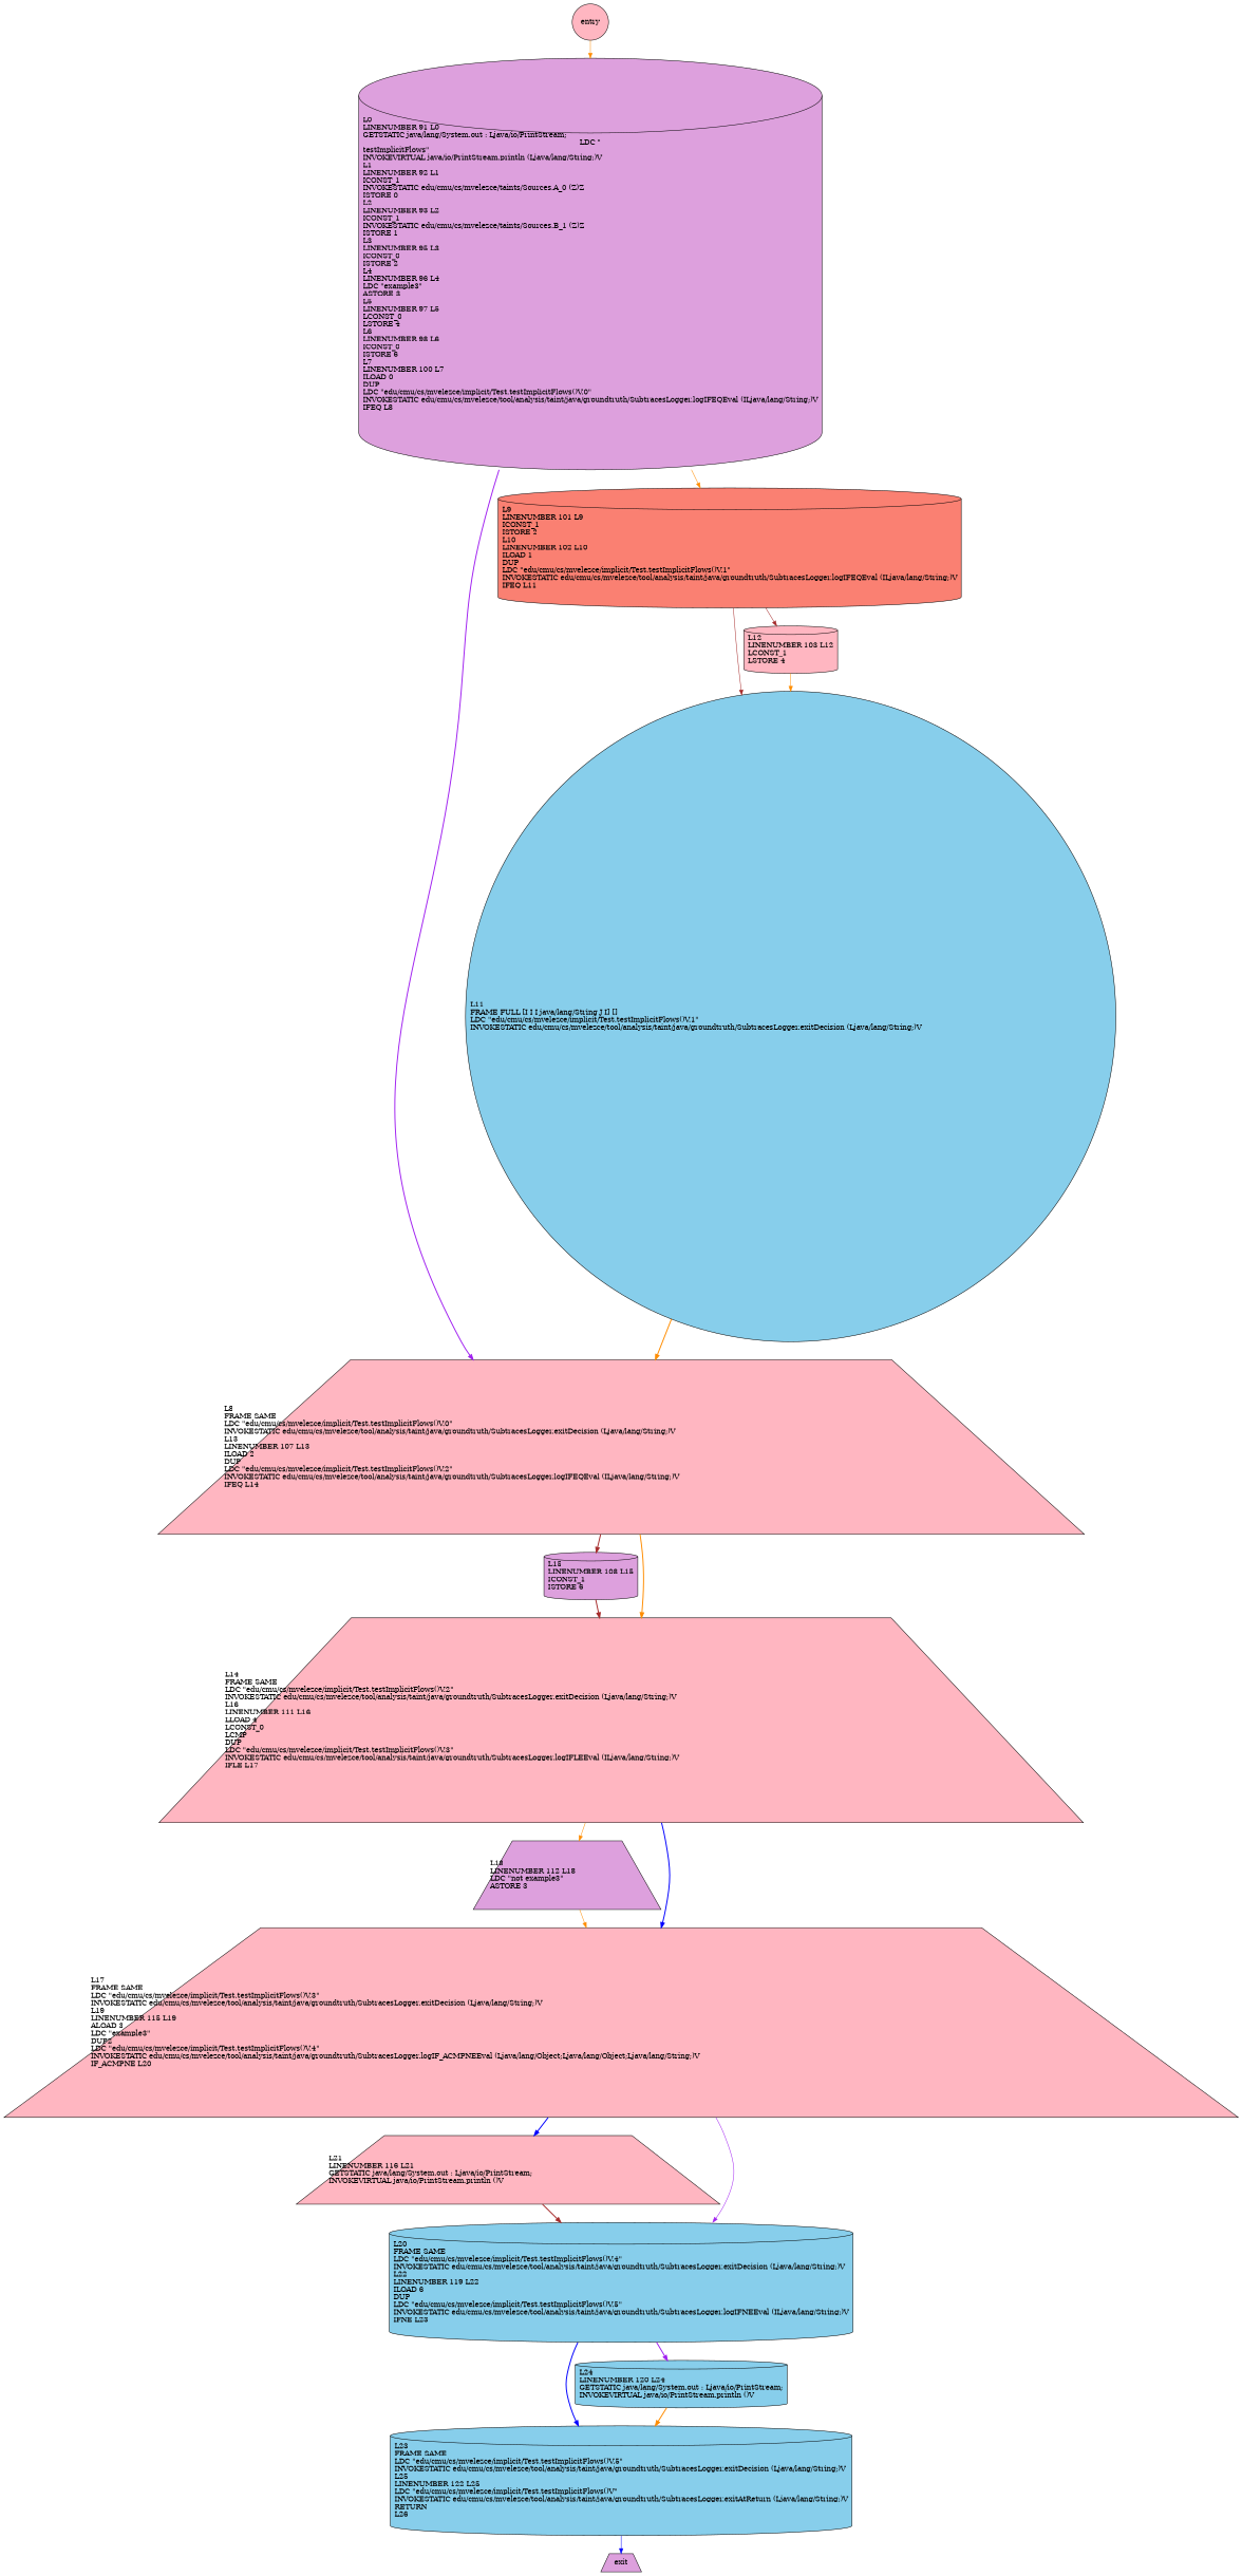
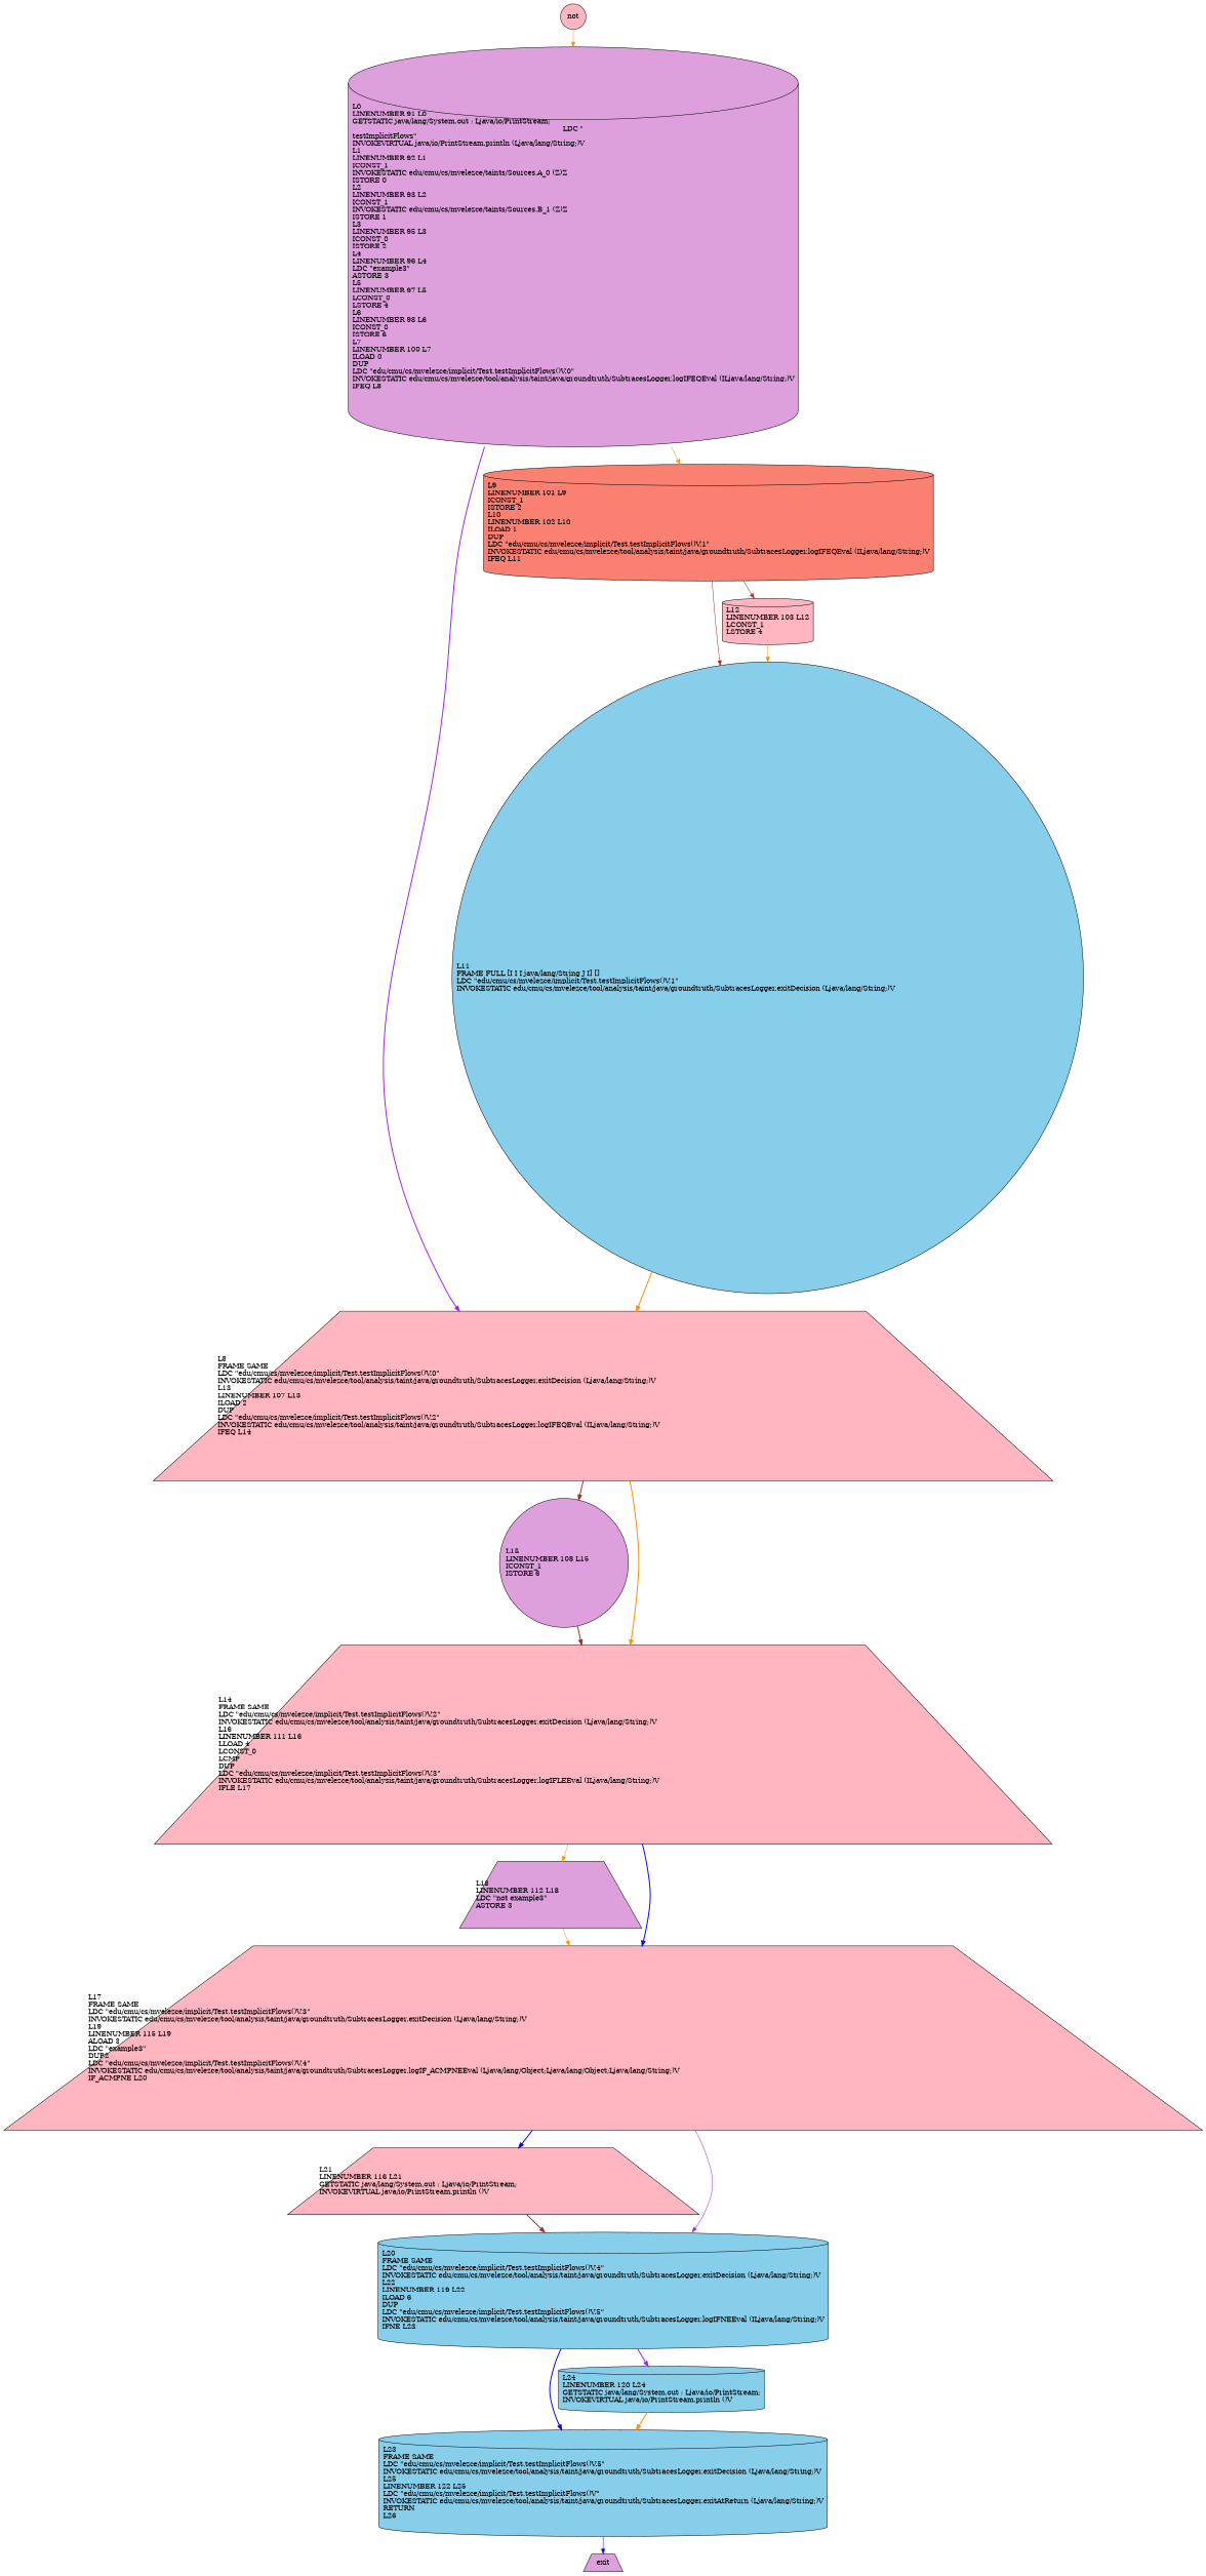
  digraph {
    node [fillcolor=lightpink shape=cylinder style=filled]
    edge [color=darkorange style=bold]
    n1 [fillcolor=skyblue label="L23\lFRAME SAME\lLDC \"edu/cmu/cs/mvelezce/implicit/Test.testImplicitFlows()V.5\"\lINVOKESTATIC edu/cmu/cs/mvelezce/tool/analysis/taint/java/groundtruth/SubtracesLogger.exitDecision (Ljava/lang/String;)V\lL25\lLINENUMBER 122 L25\lLDC \"edu/cmu/cs/mvelezce/implicit/Test.testImplicitFlows()V\"\lINVOKESTATIC edu/cmu/cs/mvelezce/tool/analysis/taint/java/groundtruth/SubtracesLogger.exitAtReturn (Ljava/lang/String;)V\lRETURN\lL26\l"]
    exit [fillcolor=plum shape=trapezium]
    n3 [fillcolor=plum label="L0\lLINENUMBER 91 L0\lGETSTATIC java/lang/System.out : Ljava/io/PrintStream;\lLDC \"\ntestImplicitFlows\"\lINVOKEVIRTUAL java/io/PrintStream.println (Ljava/lang/String;)V\lL1\lLINENUMBER 92 L1\lICONST_1\lINVOKESTATIC edu/cmu/cs/mvelezce/taints/Sources.A_0 (Z)Z\lISTORE 0\lL2\lLINENUMBER 93 L2\lICONST_1\lINVOKESTATIC edu/cmu/cs/mvelezce/taints/Sources.B_1 (Z)Z\lISTORE 1\lL3\lLINENUMBER 95 L3\lICONST_0\lISTORE 2\lL4\lLINENUMBER 96 L4\lLDC \"example3\"\lASTORE 3\lL5\lLINENUMBER 97 L5\lLCONST_0\lLSTORE 4\lL6\lLINENUMBER 98 L6\lICONST_0\lISTORE 6\lL7\lLINENUMBER 100 L7\lILOAD 0\lDUP\lLDC \"edu/cmu/cs/mvelezce/implicit/Test.testImplicitFlows()V.0\"\lINVOKESTATIC edu/cmu/cs/mvelezce/tool/analysis/taint/java/groundtruth/SubtracesLogger.logIFEQEval (ILjava/lang/String;)V\lIFEQ L8\l"]
    n4 [label="L8\lFRAME SAME\lLDC \"edu/cmu/cs/mvelezce/implicit/Test.testImplicitFlows()V.0\"\lINVOKESTATIC edu/cmu/cs/mvelezce/tool/analysis/taint/java/groundtruth/SubtracesLogger.exitDecision (Ljava/lang/String;)V\lL13\lLINENUMBER 107 L13\lILOAD 2\lDUP\lLDC \"edu/cmu/cs/mvelezce/implicit/Test.testImplicitFlows()V.2\"\lINVOKESTATIC edu/cmu/cs/mvelezce/tool/analysis/taint/java/groundtruth/SubtracesLogger.logIFEQEval (ILjava/lang/String;)V\lIFEQ L14\l" shape=trapezium]
    n5 [fillcolor=salmon label="L9\lLINENUMBER 101 L9\lICONST_1\lISTORE 2\lL10\lLINENUMBER 102 L10\lILOAD 1\lDUP\lLDC \"edu/cmu/cs/mvelezce/implicit/Test.testImplicitFlows()V.1\"\lINVOKESTATIC edu/cmu/cs/mvelezce/tool/analysis/taint/java/groundtruth/SubtracesLogger.logIFEQEval (ILjava/lang/String;)V\lIFEQ L11\l"]
-   n6 [fillcolor=plum label="L15\lLINENUMBER 108 L15\lICONST_1\lISTORE 6\l"]
+   n6 [fillcolor=plum label="L15\lLINENUMBER 108 L15\lICONST_1\lISTORE 6\l" shape=circle]
    n7 [label="L14\lFRAME SAME\lLDC \"edu/cmu/cs/mvelezce/implicit/Test.testImplicitFlows()V.2\"\lINVOKESTATIC edu/cmu/cs/mvelezce/tool/analysis/taint/java/groundtruth/SubtracesLogger.exitDecision (Ljava/lang/String;)V\lL16\lLINENUMBER 111 L16\lLLOAD 4\lLCONST_0\lLCMP\lDUP\lLDC \"edu/cmu/cs/mvelezce/implicit/Test.testImplicitFlows()V.3\"\lINVOKESTATIC edu/cmu/cs/mvelezce/tool/analysis/taint/java/groundtruth/SubtracesLogger.logIFLEEval (ILjava/lang/String;)V\lIFLE L17\l" shape=trapezium]
    n8 [fillcolor=skyblue label="L11\lFRAME FULL [I I I java/lang/String J I] []\lLDC \"edu/cmu/cs/mvelezce/implicit/Test.testImplicitFlows()V.1\"\lINVOKESTATIC edu/cmu/cs/mvelezce/tool/analysis/taint/java/groundtruth/SubtracesLogger.exitDecision (Ljava/lang/String;)V\l" shape=circle]
    n9 [label="L12\lLINENUMBER 103 L12\lLCONST_1\lLSTORE 4\l"]
    n10 [label="L21\lLINENUMBER 116 L21\lGETSTATIC java/lang/System.out : Ljava/io/PrintStream;\lINVOKEVIRTUAL java/io/PrintStream.println ()V\l" shape=trapezium]
    n11 [fillcolor=skyblue label="L20\lFRAME SAME\lLDC \"edu/cmu/cs/mvelezce/implicit/Test.testImplicitFlows()V.4\"\lINVOKESTATIC edu/cmu/cs/mvelezce/tool/analysis/taint/java/groundtruth/SubtracesLogger.exitDecision (Ljava/lang/String;)V\lL22\lLINENUMBER 119 L22\lILOAD 6\lDUP\lLDC \"edu/cmu/cs/mvelezce/implicit/Test.testImplicitFlows()V.5\"\lINVOKESTATIC edu/cmu/cs/mvelezce/tool/analysis/taint/java/groundtruth/SubtracesLogger.logIFNEEval (ILjava/lang/String;)V\lIFNE L23\l"]
    n12 [fillcolor=skyblue label="L24\lLINENUMBER 120 L24\lGETSTATIC java/lang/System.out : Ljava/io/PrintStream;\lINVOKEVIRTUAL java/io/PrintStream.println ()V\l"]
    n13 [fillcolor=plum label="L18\lLINENUMBER 112 L18\lLDC \"not example3\"\lASTORE 3\l" shape=trapezium]
    n14 [label="L17\lFRAME SAME\lLDC \"edu/cmu/cs/mvelezce/implicit/Test.testImplicitFlows()V.3\"\lINVOKESTATIC edu/cmu/cs/mvelezce/tool/analysis/taint/java/groundtruth/SubtracesLogger.exitDecision (Ljava/lang/String;)V\lL19\lLINENUMBER 115 L19\lALOAD 3\lLDC \"example3\"\lDUP2\lLDC \"edu/cmu/cs/mvelezce/implicit/Test.testImplicitFlows()V.4\"\lINVOKESTATIC edu/cmu/cs/mvelezce/tool/analysis/taint/java/groundtruth/SubtracesLogger.logIF_ACMPNEEval (Ljava/lang/Object;Ljava/lang/Object;Ljava/lang/String;)V\lIF_ACMPNE L20\l" shape=trapezium]
-   entry [shape=circle]
+   entry [shape=circle label=not]
    n1 -> exit [color=blue style=solid]
    n3 -> n4 [color=purple]
    n3 -> n5 [style=solid]
    n4 -> n6 [color=brown]
    n4 -> n7
    n5 -> n8 [color=brown style=solid]
    n5 -> n9 [color=brown style=solid]
    n6 -> n7 [color=brown]
    n7 -> n13 [style=solid]
    n7 -> n14 [color=blue]
    n8 -> n4
    n9 -> n8 [style=solid]
    n10 -> n11 [color=brown]
    n11 -> n1 [color=blue]
    n11 -> n12 [color=purple]
    n12 -> n1
    n13 -> n14 [style=solid]
    n14 -> n10 [color=blue]
    n14 -> n11 [color=purple style=solid]
    entry -> n3 [style=solid]
  }
